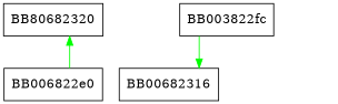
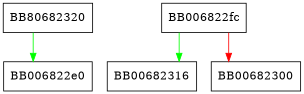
  digraph {
    splines=ortho
    node [shape=box]
    edge [color=green]
    n1 [label=BB80682320]
    BB006822e0
    n3 [label=BB00682316]
-   BB006822fc [label=BB003822fc]
-   BB006822e0 -> n1
+   BB006822fc
+   BB00682300
+   n1 -> BB006822e0
    BB006822fc -> n3
+   BB006822fc -> BB00682300 [color=red]
  }
